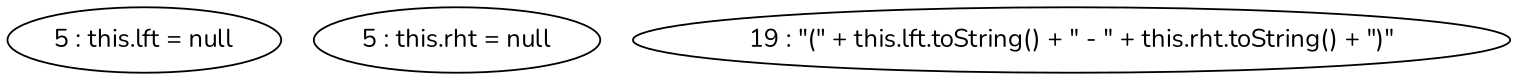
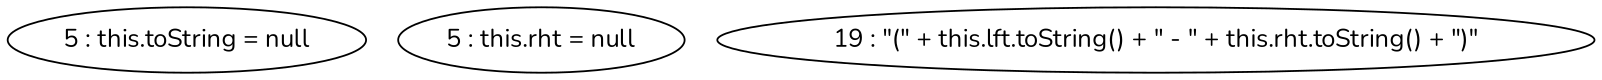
  digraph {
    fontname=Nunito
    node [fontname=Nunito]
-   "5 : this.lft = null"
+   "5 : this.lft = null" [label="5 : this.toString = null"]
    "5 : this.rht = null"
    "19 : \"(\" + this.lft.toString() + \" - \" + this.rht.toString() + \")\""
  }
